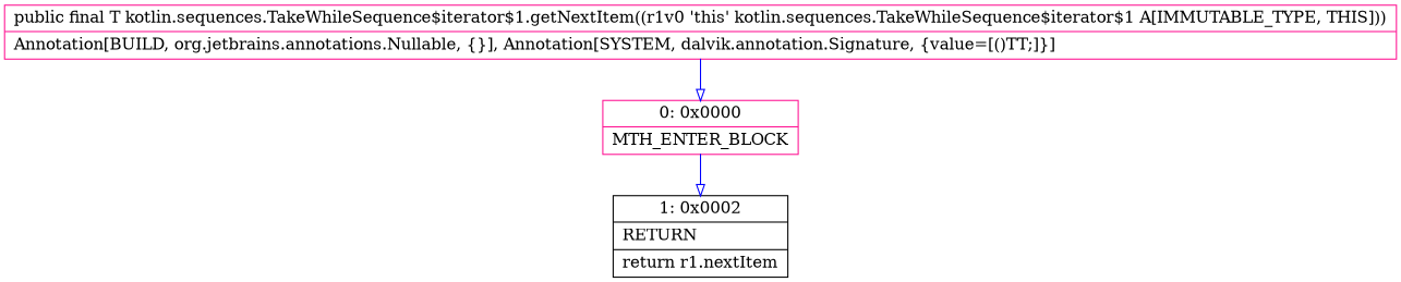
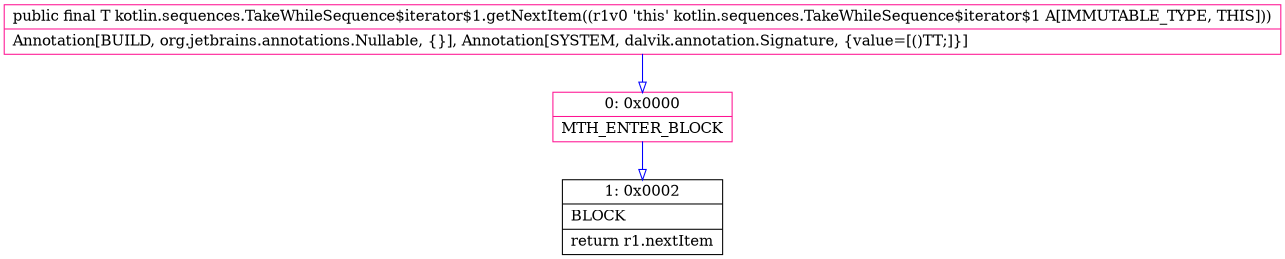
  digraph {
    node [shape=record color=deeppink]
    edge [color=blue style=solid arrowhead=onormal]
    n1 [label="{0\:\ 0x0000|MTH_ENTER_BLOCK\l}"]
-   n2 [label="{1\:\ 0x0002|RETURN\l|return r1.nextItem\l}" color=black]
+   n2 [label="{1\:\ 0x0002|BLOCK\l|return r1.nextItem\l}" color=black]
    n3 [label="{public final T kotlin.sequences.TakeWhileSequence$iterator$1.getNextItem((r1v0 'this' kotlin.sequences.TakeWhileSequence$iterator$1 A[IMMUTABLE_TYPE, THIS]))  | Annotation[BUILD, org.jetbrains.annotations.Nullable, \{\}], Annotation[SYSTEM, dalvik.annotation.Signature, \{value=[()TT;]\}]\l}"]
    n1 -> n2
    n3 -> n1
  }
